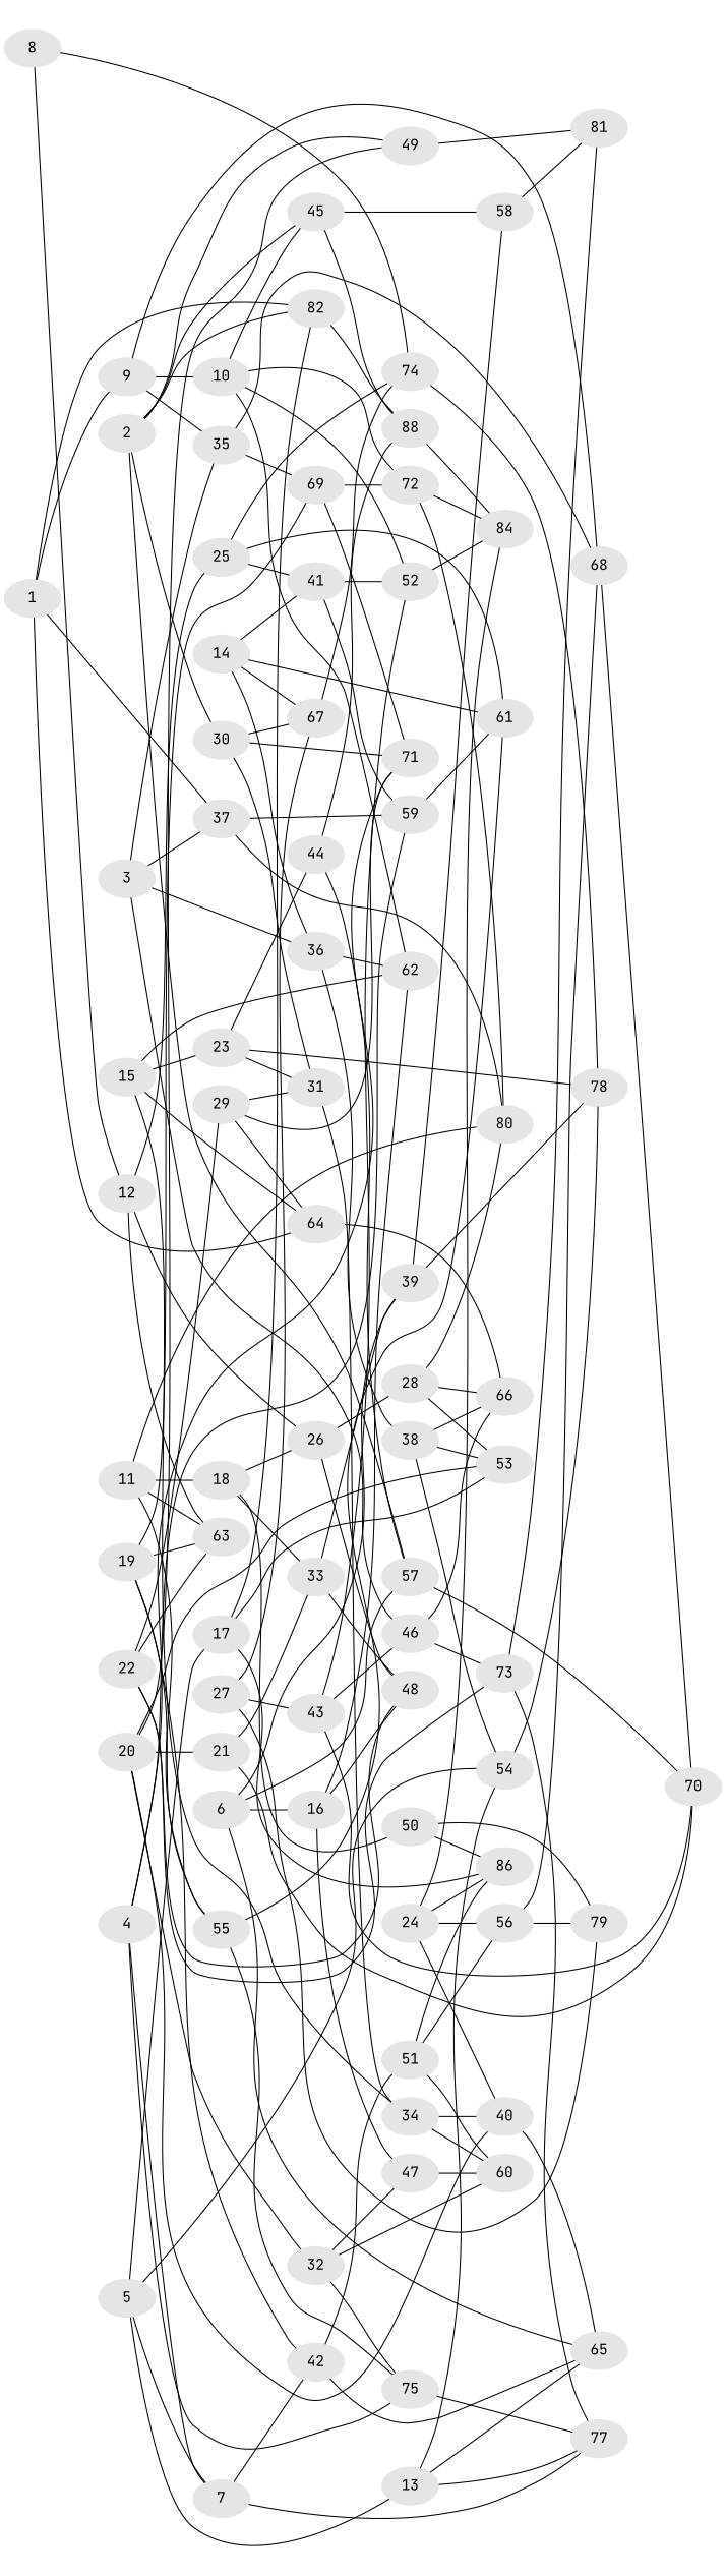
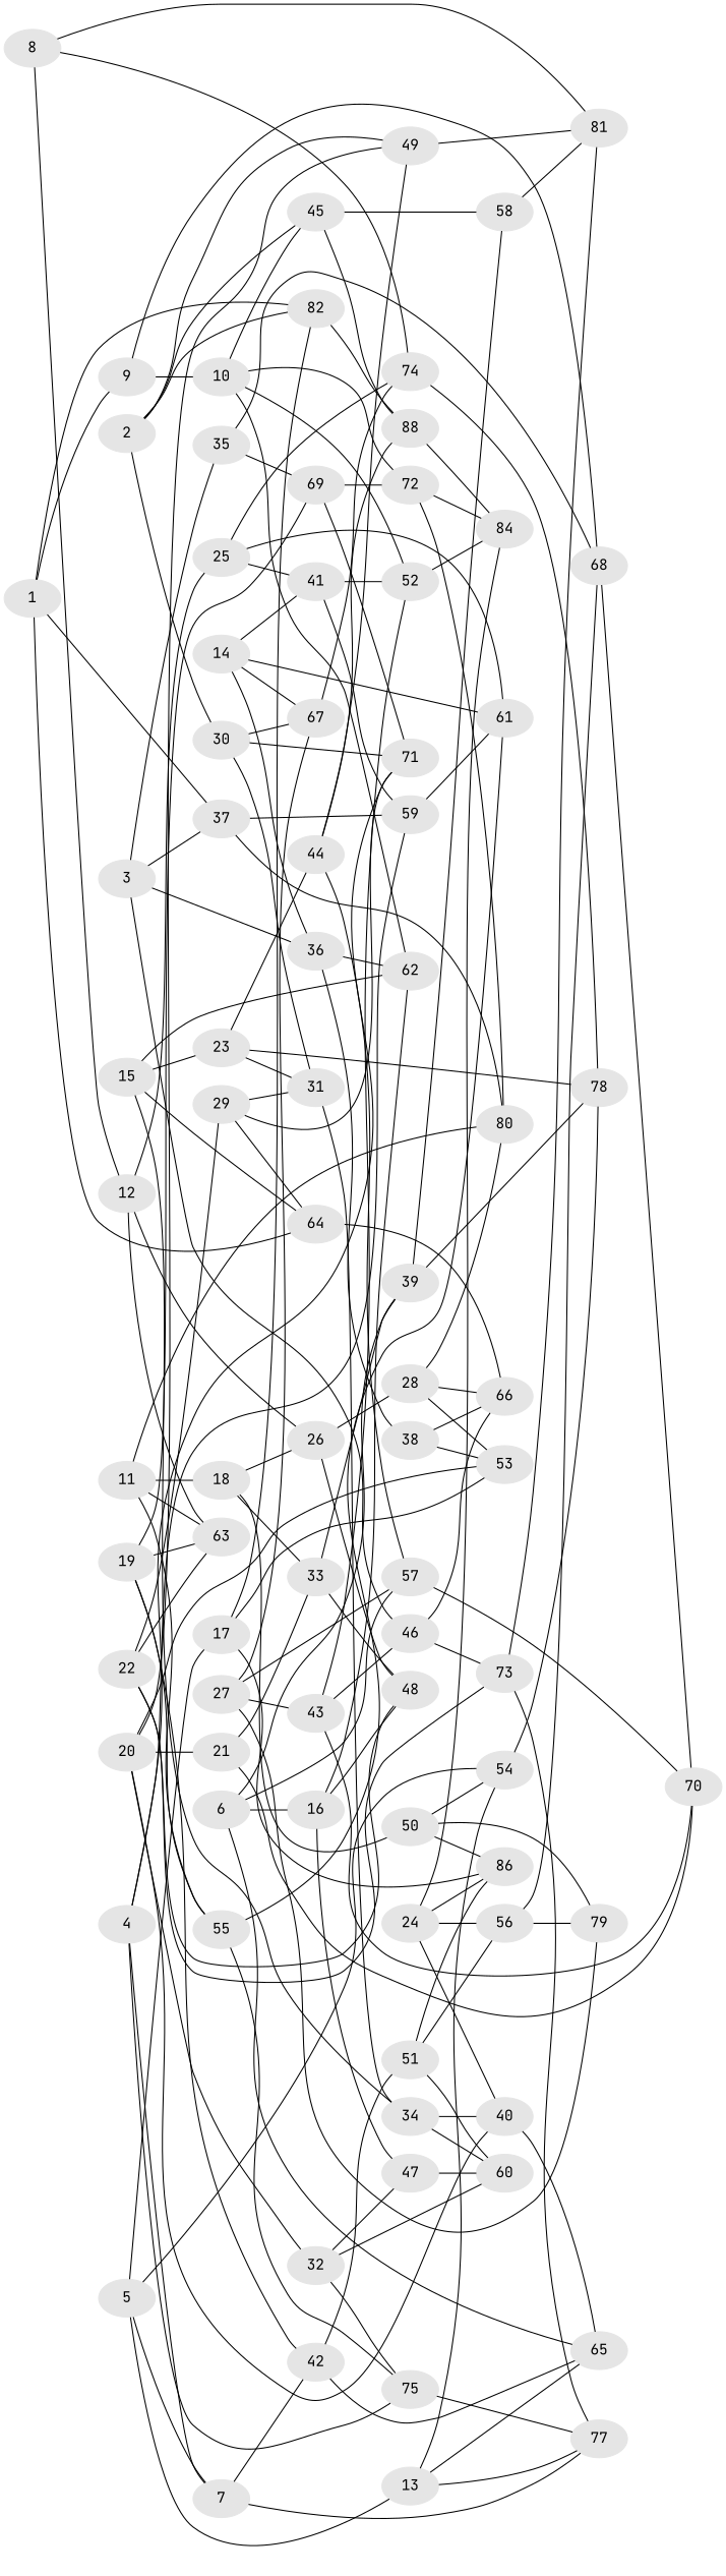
  graph {
    fontname="JetBrains Mono"
    rankdir=LR
    node [color=gray90 fontname="JetBrains Mono" style=filled]
    edge [fontname="JetBrains Mono"]
    1
    9
    37
    64
    82
    35
    10
    68
    59
    80
    66
    n12 [label=88]
    2
    30
    45
    49
    71
    67
    31
    58
    81
    3
    36
    46
    69
    62
    38
    73
    4
    7
    75
    42
    77
    61
    5
    13
    17
    54
    65
    53
    n41 [label=86]
    78
    6
    16
    39
    57
    47
    48
    70
    51
    8
    12
    74
    63
    25
    26
    72
    52
    84
    11
    18
    55
    33
    50
    41
    28
    14
    15
    23
    34
    44
    40
    60
    79
    19
    20
    21
    32
    22
    29
    24
    56
    27
    43
    1 -- 9
    1 -- 37
    1 -- 64
    1 -- 82
-   9 -- 35
    9 -- 10
    9 -- 68
    37 -- 59
    37 -- 80
    64 -- 66
    82 -- n12
    35 -- 68
    35 -- 69
    10 -- 45
    10 -- 62
    10 -- 72
    10 -- 52
    68 -- 70
    59 -- 61
    n12 -- 84
    2 -- 82
    2 -- 30
    2 -- 45
    2 -- 49
    30 -- 71
    30 -- 67
    30 -- 31
    45 -- n12
    45 -- 58
    49 -- 81
    67 -- 74
    31 -- 34
    58 -- 81
    3 -- 37
    3 -- 35
    3 -- 36
    3 -- 46
    36 -- 62
    36 -- 38
    46 -- 66
    46 -- 73
    69 -- 71
    69 -- 72
    38 -- 66
-   38 -- 54
+   50 -- 54
    38 -- 53
    73 -- 81
    73 -- 77
    4 -- 59
    4 -- 71
    4 -- 7
    4 -- 75
    7 -- 42
    7 -- 77
    75 -- 77
    42 -- 65
    42 -- 51
    5 -- 7
    5 -- 13
    5 -- 17
    5 -- 54
    13 -- 77
    13 -- 54
    13 -- 65
    17 -- 82
    17 -- 53
    17 -- n41
    54 -- 78
    6 -- 65
    6 -- 16
    6 -- 39
    6 -- 57
    16 -- 62
    16 -- 47
    16 -- 48
    39 -- 58
    39 -- 78
    57 -- 70
    47 -- 60
    51 -- n41
    51 -- 60
    51 -- 56
+   8 -- 81
    8 -- 12
    8 -- 74
    12 -- 63
    12 -- 25
    12 -- 26
    74 -- 78
    25 -- 61
    25 -- 74
    25 -- 41
    26 -- 48
    26 -- 28
    72 -- 80
    72 -- 84
    52 -- 84
    11 -- 80
    11 -- 63
    11 -- 18
    11 -- 55
    18 -- 26
    18 -- 33
    18 -- 50
    55 -- 75
    55 -- 61
    33 -- 39
    33 -- 48
    50 -- n41
    50 -- 79
    41 -- 59
    41 -- 52
    28 -- 80
    28 -- 66
    28 -- 53
    14 -- 67
    14 -- 36
    14 -- 61
    14 -- 41
    15 -- 64
    15 -- 62
    15 -- 23
    15 -- 34
    23 -- 31
    23 -- 78
    23 -- 44
    34 -- 40
    34 -- 60
    44 -- n12
+   44 -- 49
    44 -- 57
    40 -- 65
    19 -- 69
    19 -- 42
    19 -- 63
    19 -- 55
    20 -- 49
    20 -- 53
    20 -- 40
    20 -- 21
    20 -- 32
    21 -- 70
    21 -- 33
    32 -- 75
    32 -- 47
    32 -- 60
    22 -- 73
    22 -- 48
    22 -- 63
    22 -- 29
    29 -- 64
    29 -- 71
    29 -- 31
    24 -- n41
    24 -- 84
    24 -- 40
    24 -- 56
    56 -- 68
    56 -- 79
    27 -- 67
-   2 -- 57
+   27 -- 57
    27 -- 79
    27 -- 43
    43 -- 46
    43 -- 70
    43 -- 52
  }
